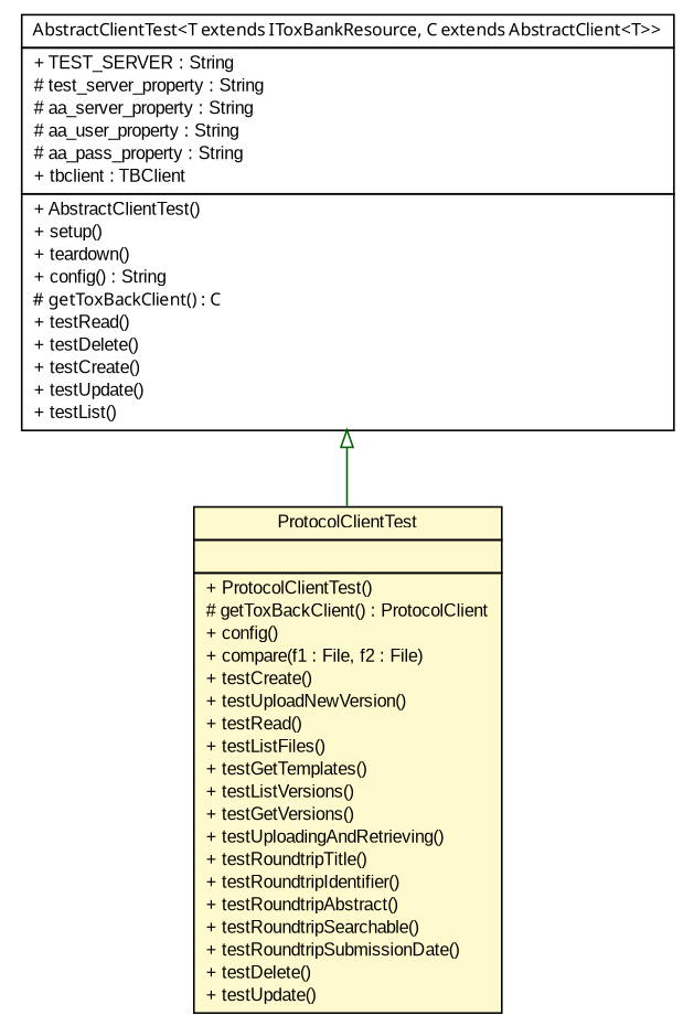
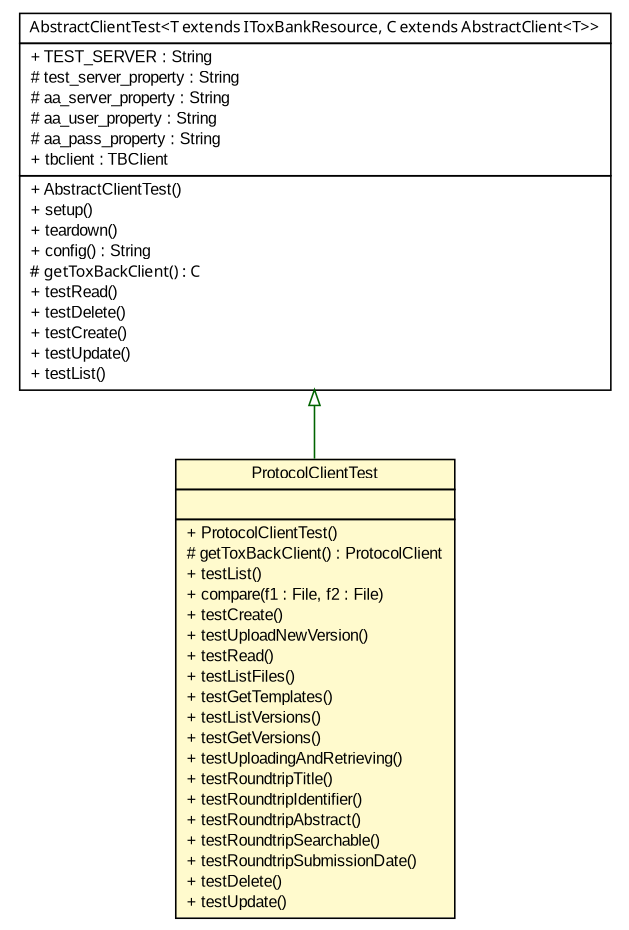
  digraph {
    fontname="Liberation Sans"
    node [fontcolor=black fontname="Liberation Sans" fontsize=10.0 shape=plaintext]
-   n1 [label=<<table border="0" cellborder="1" cellspacing="0" cellpadding="2" port="p" bgcolor="lemonChiffon" href="./ProtocolClientTest.html"> 		<tr><td><table border="0" cellspacing="0" cellpadding="1"> 			<tr><td> ProtocolClientTest </td></tr> 		</table></td></tr> 		<tr><td><table border="0" cellspacing="0" cellpadding="1"> 			<tr><td align="left">  </td></tr> 		</table></td></tr> 		<tr><td><table border="0" cellspacing="0" cellpadding="1"> 			<tr><td align="left"> + ProtocolClientTest() </td></tr> 			<tr><td align="left"> # getToxBackClient() : ProtocolClient </td></tr> 			<tr><td align="left"> + config() </td></tr> 			<tr><td align="left"> + compare(f1 : File, f2 : File) </td></tr> 			<tr><td align="left"> + testCreate() </td></tr> 			<tr><td align="left"> + testUploadNewVersion() </td></tr> 			<tr><td align="left"> + testRead() </td></tr> 			<tr><td align="left"> + testListFiles() </td></tr> 			<tr><td align="left"> + testGetTemplates() </td></tr> 			<tr><td align="left"> + testListVersions() </td></tr> 			<tr><td align="left"> + testGetVersions() </td></tr> 			<tr><td align="left"> + testUploadingAndRetrieving() </td></tr> 			<tr><td align="left"> + testRoundtripTitle() </td></tr> 			<tr><td align="left"> + testRoundtripIdentifier() </td></tr> 			<tr><td align="left"> + testRoundtripAbstract() </td></tr> 			<tr><td align="left"> + testRoundtripSearchable() </td></tr> 			<tr><td align="left"> + testRoundtripSubmissionDate() </td></tr> 			<tr><td align="left"> + testDelete() </td></tr> 			<tr><td align="left"> + testUpdate() </td></tr> 		</table></td></tr> 		</table>>]
+   n1 [label=<<table border="0" cellborder="1" cellspacing="0" cellpadding="2" port="p" bgcolor="lemonChiffon" href="./ProtocolClientTest.html"> 		<tr><td><table border="0" cellspacing="0" cellpadding="1"> 			<tr><td> ProtocolClientTest </td></tr> 		</table></td></tr> 		<tr><td><table border="0" cellspacing="0" cellpadding="1"> 			<tr><td align="left">  </td></tr> 		</table></td></tr> 		<tr><td><table border="0" cellspacing="0" cellpadding="1"> 			<tr><td align="left"> + ProtocolClientTest() </td></tr> 			<tr><td align="left"> # getToxBackClient() : ProtocolClient </td></tr> 			<tr><td align="left"> + testList() </td></tr> 			<tr><td align="left"> + compare(f1 : File, f2 : File) </td></tr> 			<tr><td align="left"> + testCreate() </td></tr> 			<tr><td align="left"> + testUploadNewVersion() </td></tr> 			<tr><td align="left"> + testRead() </td></tr> 			<tr><td align="left"> + testListFiles() </td></tr> 			<tr><td align="left"> + testGetTemplates() </td></tr> 			<tr><td align="left"> + testListVersions() </td></tr> 			<tr><td align="left"> + testGetVersions() </td></tr> 			<tr><td align="left"> + testUploadingAndRetrieving() </td></tr> 			<tr><td align="left"> + testRoundtripTitle() </td></tr> 			<tr><td align="left"> + testRoundtripIdentifier() </td></tr> 			<tr><td align="left"> + testRoundtripAbstract() </td></tr> 			<tr><td align="left"> + testRoundtripSearchable() </td></tr> 			<tr><td align="left"> + testRoundtripSubmissionDate() </td></tr> 			<tr><td align="left"> + testDelete() </td></tr> 			<tr><td align="left"> + testUpdate() </td></tr> 		</table></td></tr> 		</table>>]
    n2 [label=<<table border="0" cellborder="1" cellspacing="0" cellpadding="2" port="p" href="./AbstractClientTest.html"> 		<tr><td><table border="0" cellspacing="0" cellpadding="1"> 			<tr><td><font face="ariali"> AbstractClientTest&lt;T extends IToxBankResource, C extends AbstractClient&lt;T&gt;&gt; </font></td></tr> 		</table></td></tr> 		<tr><td><table border="0" cellspacing="0" cellpadding="1"> 			<tr><td align="left"> + TEST_SERVER : String </td></tr> 			<tr><td align="left"> # test_server_property : String </td></tr> 			<tr><td align="left"> # aa_server_property : String </td></tr> 			<tr><td align="left"> # aa_user_property : String </td></tr> 			<tr><td align="left"> # aa_pass_property : String </td></tr> 			<tr><td align="left"> + tbclient : TBClient </td></tr> 		</table></td></tr> 		<tr><td><table border="0" cellspacing="0" cellpadding="1"> 			<tr><td align="left"> + AbstractClientTest() </td></tr> 			<tr><td align="left"> + setup() </td></tr> 			<tr><td align="left"> + teardown() </td></tr> 			<tr><td align="left"> + config() : String </td></tr> 			<tr><td align="left"><font face="ariali" point-size="10.0"> # getToxBackClient() : C </font></td></tr> 			<tr><td align="left"> + testRead() </td></tr> 			<tr><td align="left"> + testDelete() </td></tr> 			<tr><td align="left"> + testCreate() </td></tr> 			<tr><td align="left"> + testUpdate() </td></tr> 			<tr><td align="left"> + testList() </td></tr> 		</table></td></tr> 		</table>>]
    n2 -> n1 [arrowtail=empty dir=back fontname="Liberation Sans" fontsize=10 headport=p labelfontname=arial labelfontsize=10 tailport=p color=darkgreen]
  }
